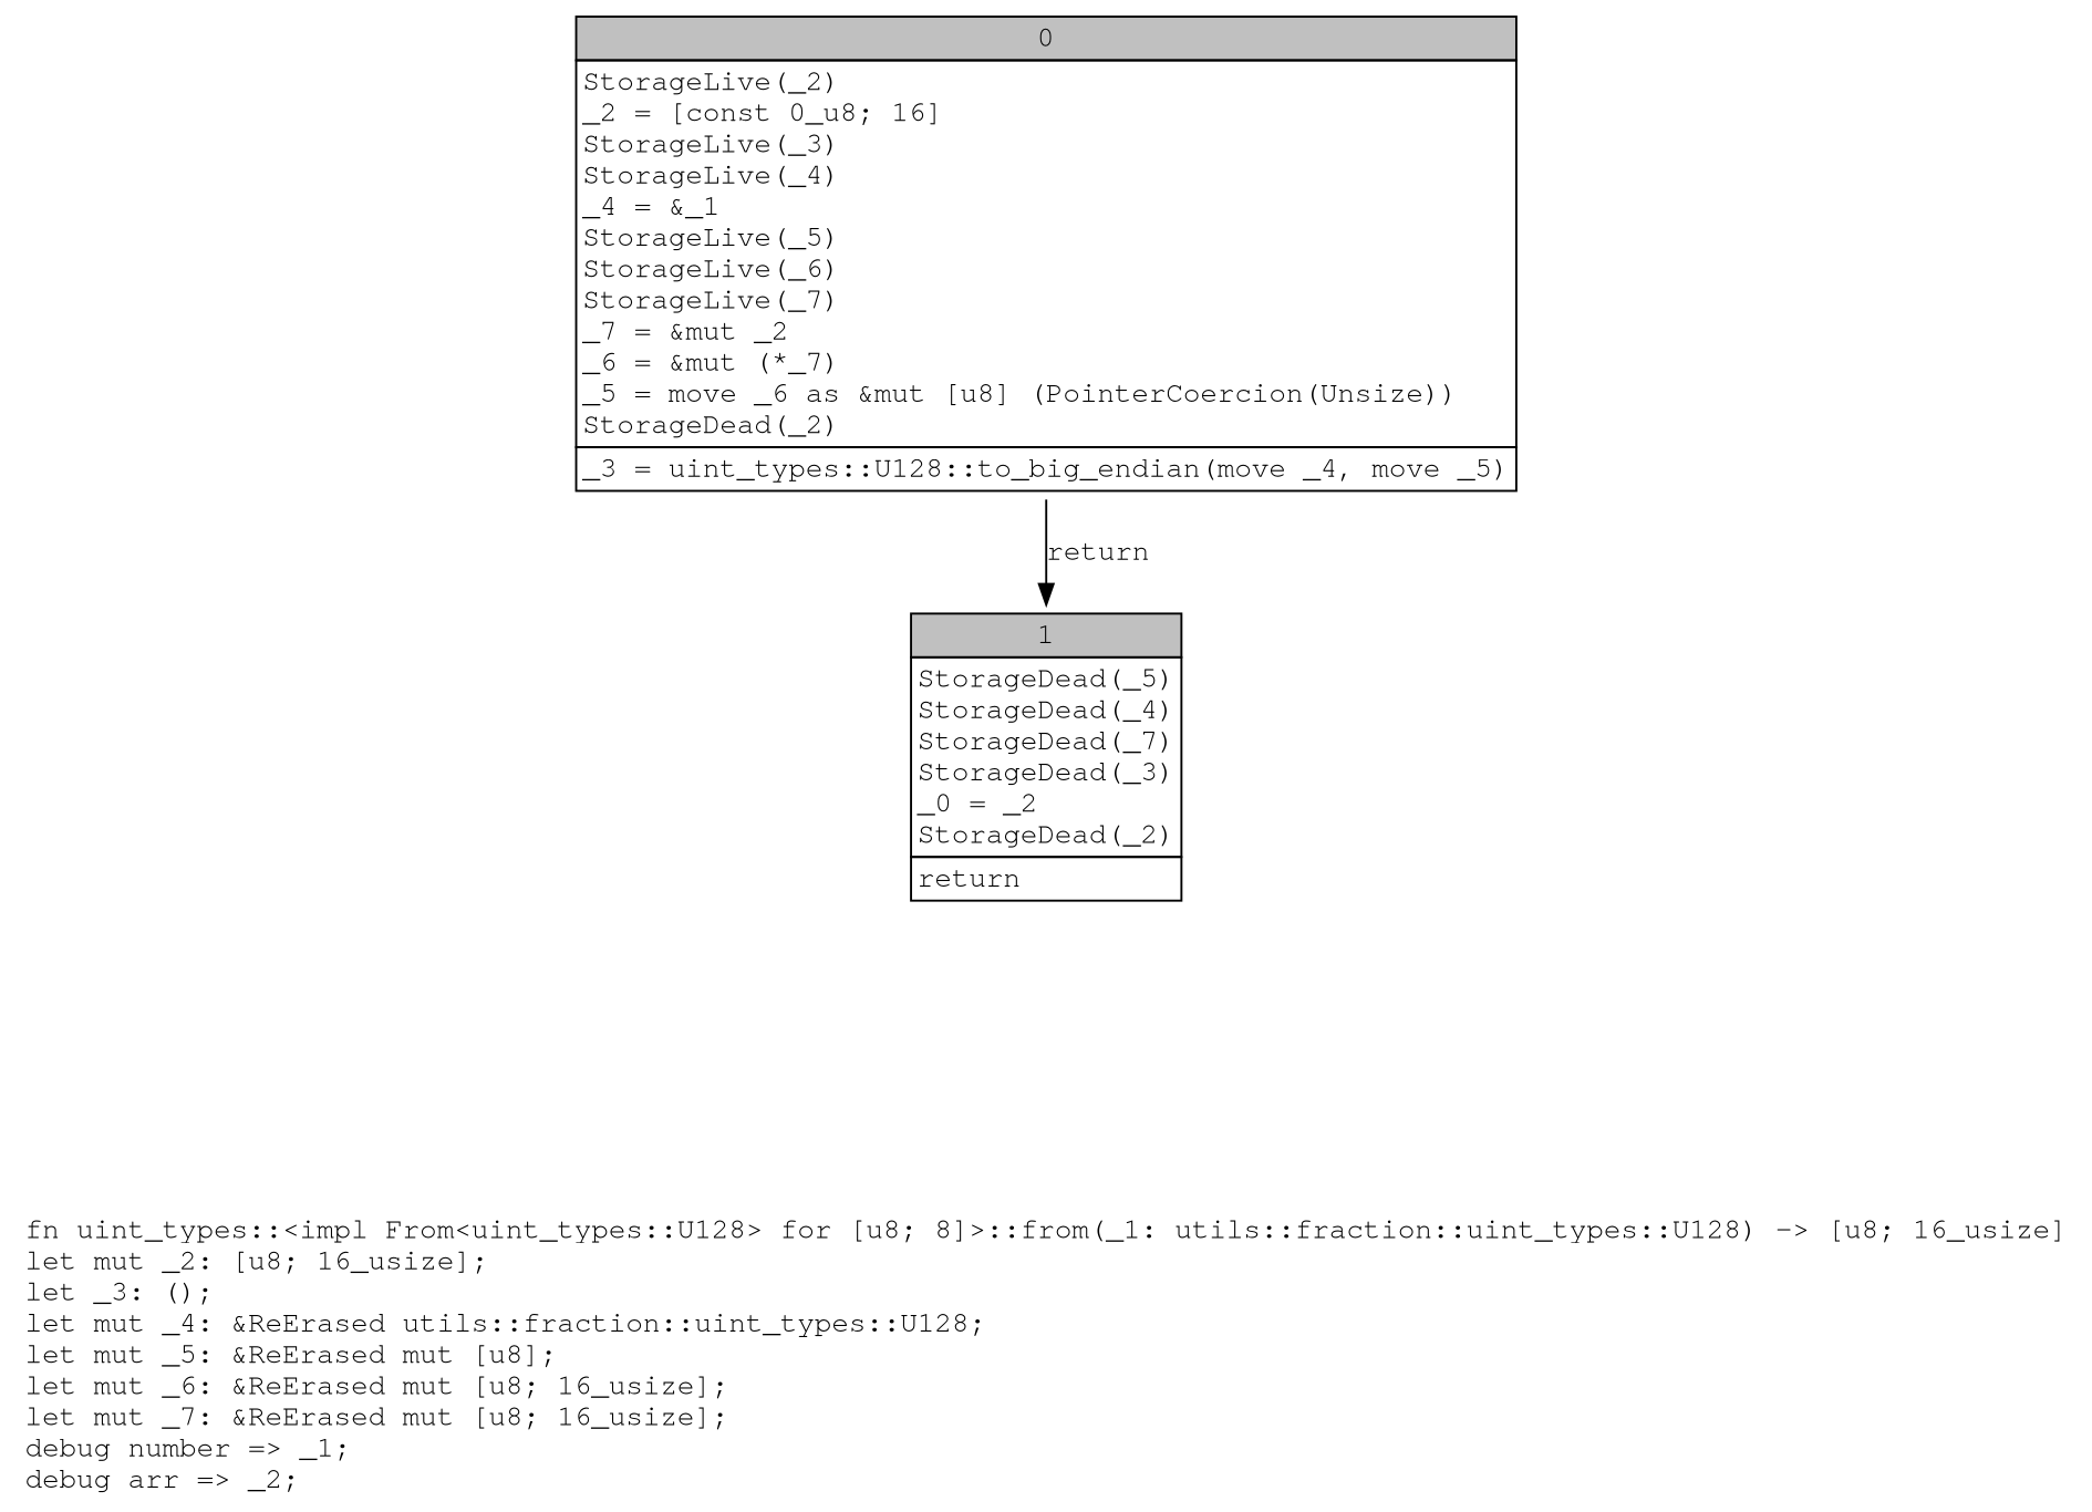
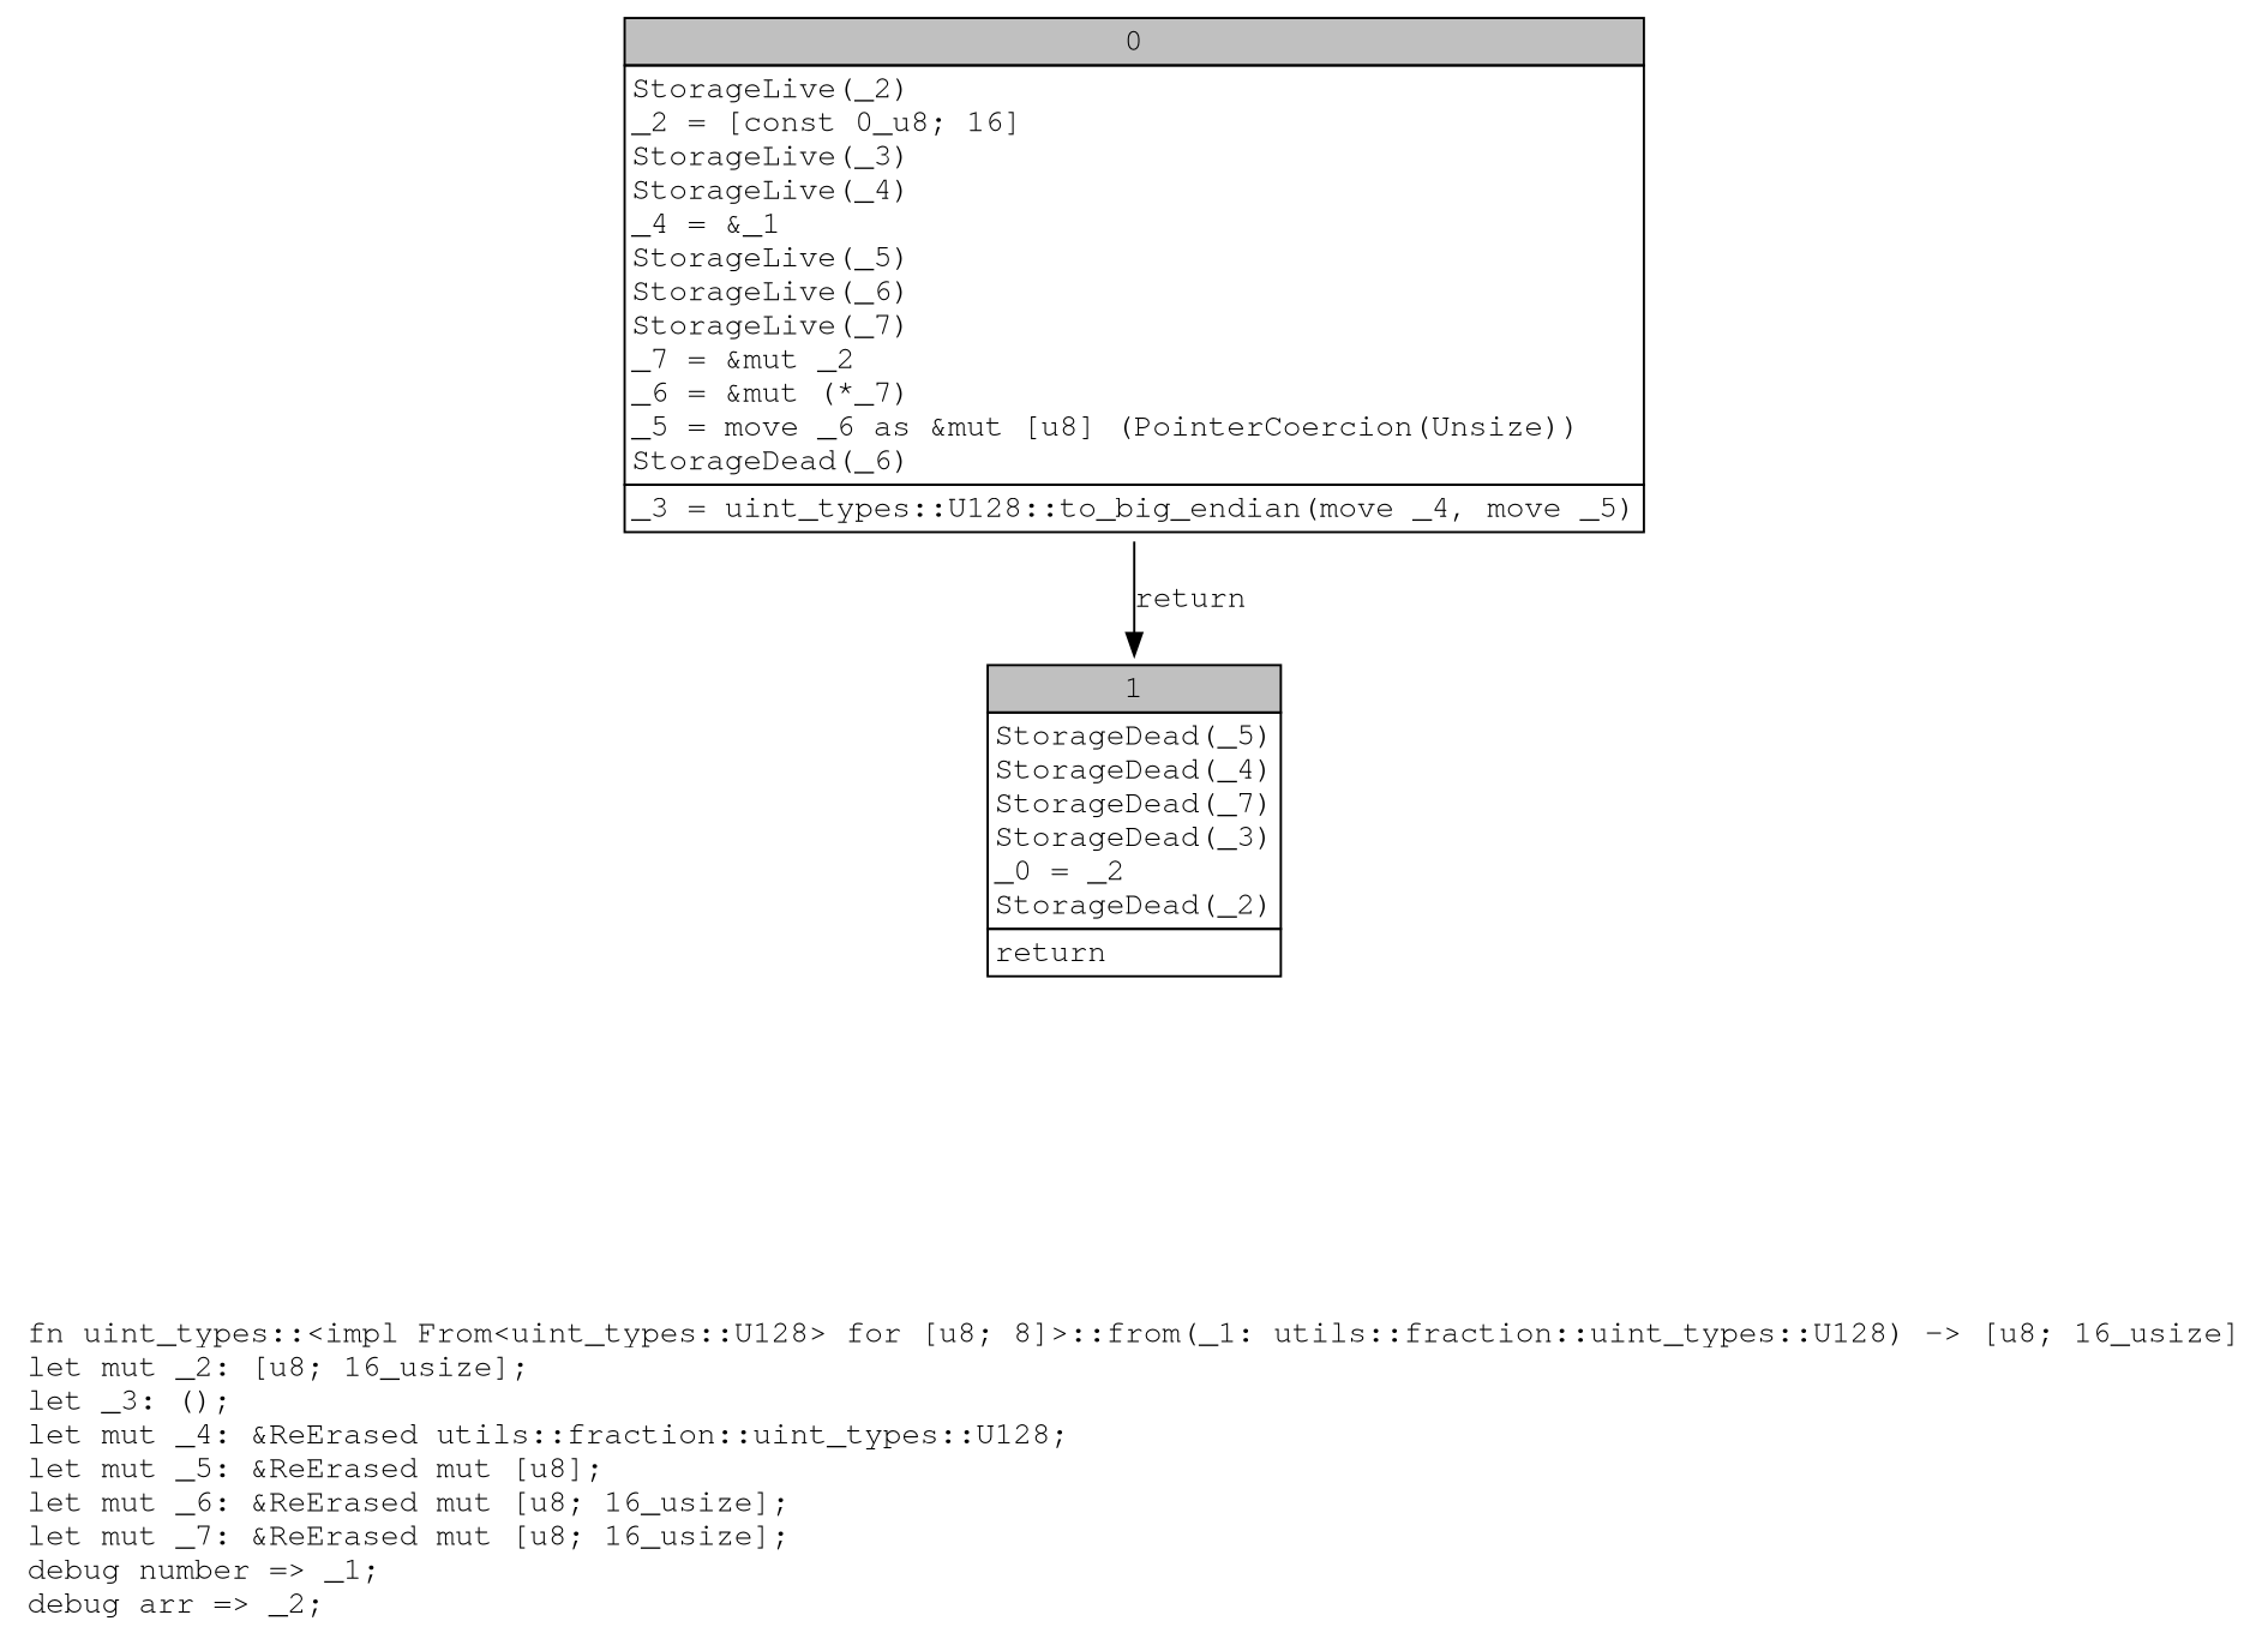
  digraph {
    fontname="Courier, monospace"
    label=<fn uint_types::&lt;impl From&lt;uint_types::U128&gt; for [u8; 8]&gt;::from(_1: utils::fraction::uint_types::U128) -&gt; [u8; 16_usize]<br align="left"/>let mut _2: [u8; 16_usize];<br align="left"/>let _3: ();<br align="left"/>let mut _4: &amp;ReErased utils::fraction::uint_types::U128;<br align="left"/>let mut _5: &amp;ReErased mut [u8];<br align="left"/>let mut _6: &amp;ReErased mut [u8; 16_usize];<br align="left"/>let mut _7: &amp;ReErased mut [u8; 16_usize];<br align="left"/>debug number =&gt; _1;<br align="left"/>debug arr =&gt; _2;<br align="left"/>>
    node [fontname="Courier, monospace" shape=none]
-   n1 [label=<<table border="0" cellborder="1" cellspacing="0"><tr><td bgcolor="gray" align="center" colspan="1">0</td></tr><tr><td align="left" balign="left">StorageLive(_2)<br/>_2 = [const 0_u8; 16]<br/>StorageLive(_3)<br/>StorageLive(_4)<br/>_4 = &amp;_1<br/>StorageLive(_5)<br/>StorageLive(_6)<br/>StorageLive(_7)<br/>_7 = &amp;mut _2<br/>_6 = &amp;mut (*_7)<br/>_5 = move _6 as &amp;mut [u8] (PointerCoercion(Unsize))<br/>StorageDead(_2)<br/></td></tr><tr><td align="left">_3 = uint_types::U128::to_big_endian(move _4, move _5)</td></tr></table>>]
+   n1 [label=<<table border="0" cellborder="1" cellspacing="0"><tr><td bgcolor="gray" align="center" colspan="1">0</td></tr><tr><td align="left" balign="left">StorageLive(_2)<br/>_2 = [const 0_u8; 16]<br/>StorageLive(_3)<br/>StorageLive(_4)<br/>_4 = &amp;_1<br/>StorageLive(_5)<br/>StorageLive(_6)<br/>StorageLive(_7)<br/>_7 = &amp;mut _2<br/>_6 = &amp;mut (*_7)<br/>_5 = move _6 as &amp;mut [u8] (PointerCoercion(Unsize))<br/>StorageDead(_6)<br/></td></tr><tr><td align="left">_3 = uint_types::U128::to_big_endian(move _4, move _5)</td></tr></table>>]
    n2 [label=<<table border="0" cellborder="1" cellspacing="0"><tr><td bgcolor="gray" align="center" colspan="1">1</td></tr><tr><td align="left" balign="left">StorageDead(_5)<br/>StorageDead(_4)<br/>StorageDead(_7)<br/>StorageDead(_3)<br/>_0 = _2<br/>StorageDead(_2)<br/></td></tr><tr><td align="left">return</td></tr></table>>]
    n1 -> n2 [fontname="Courier, monospace" label=return]
  }
